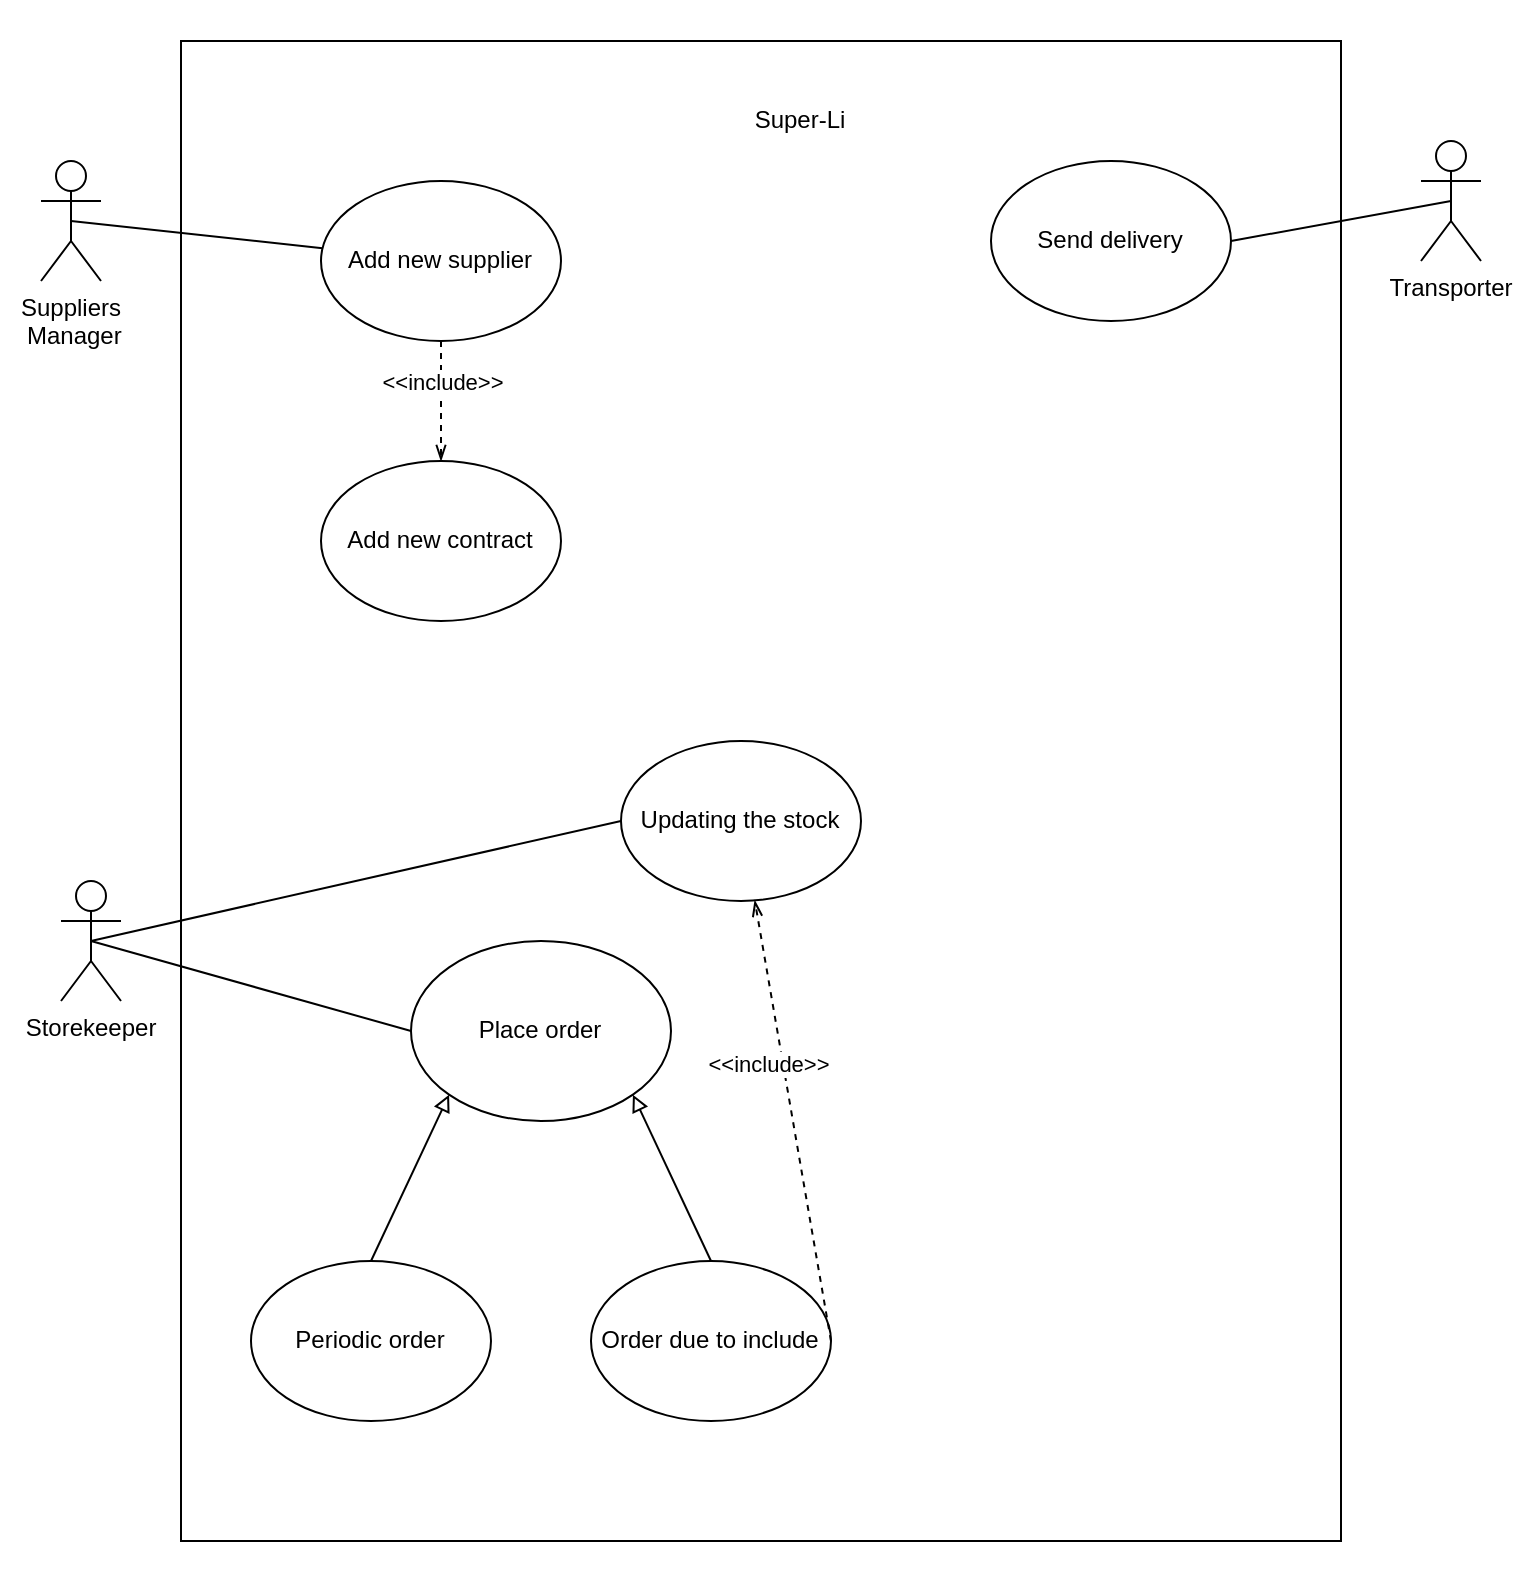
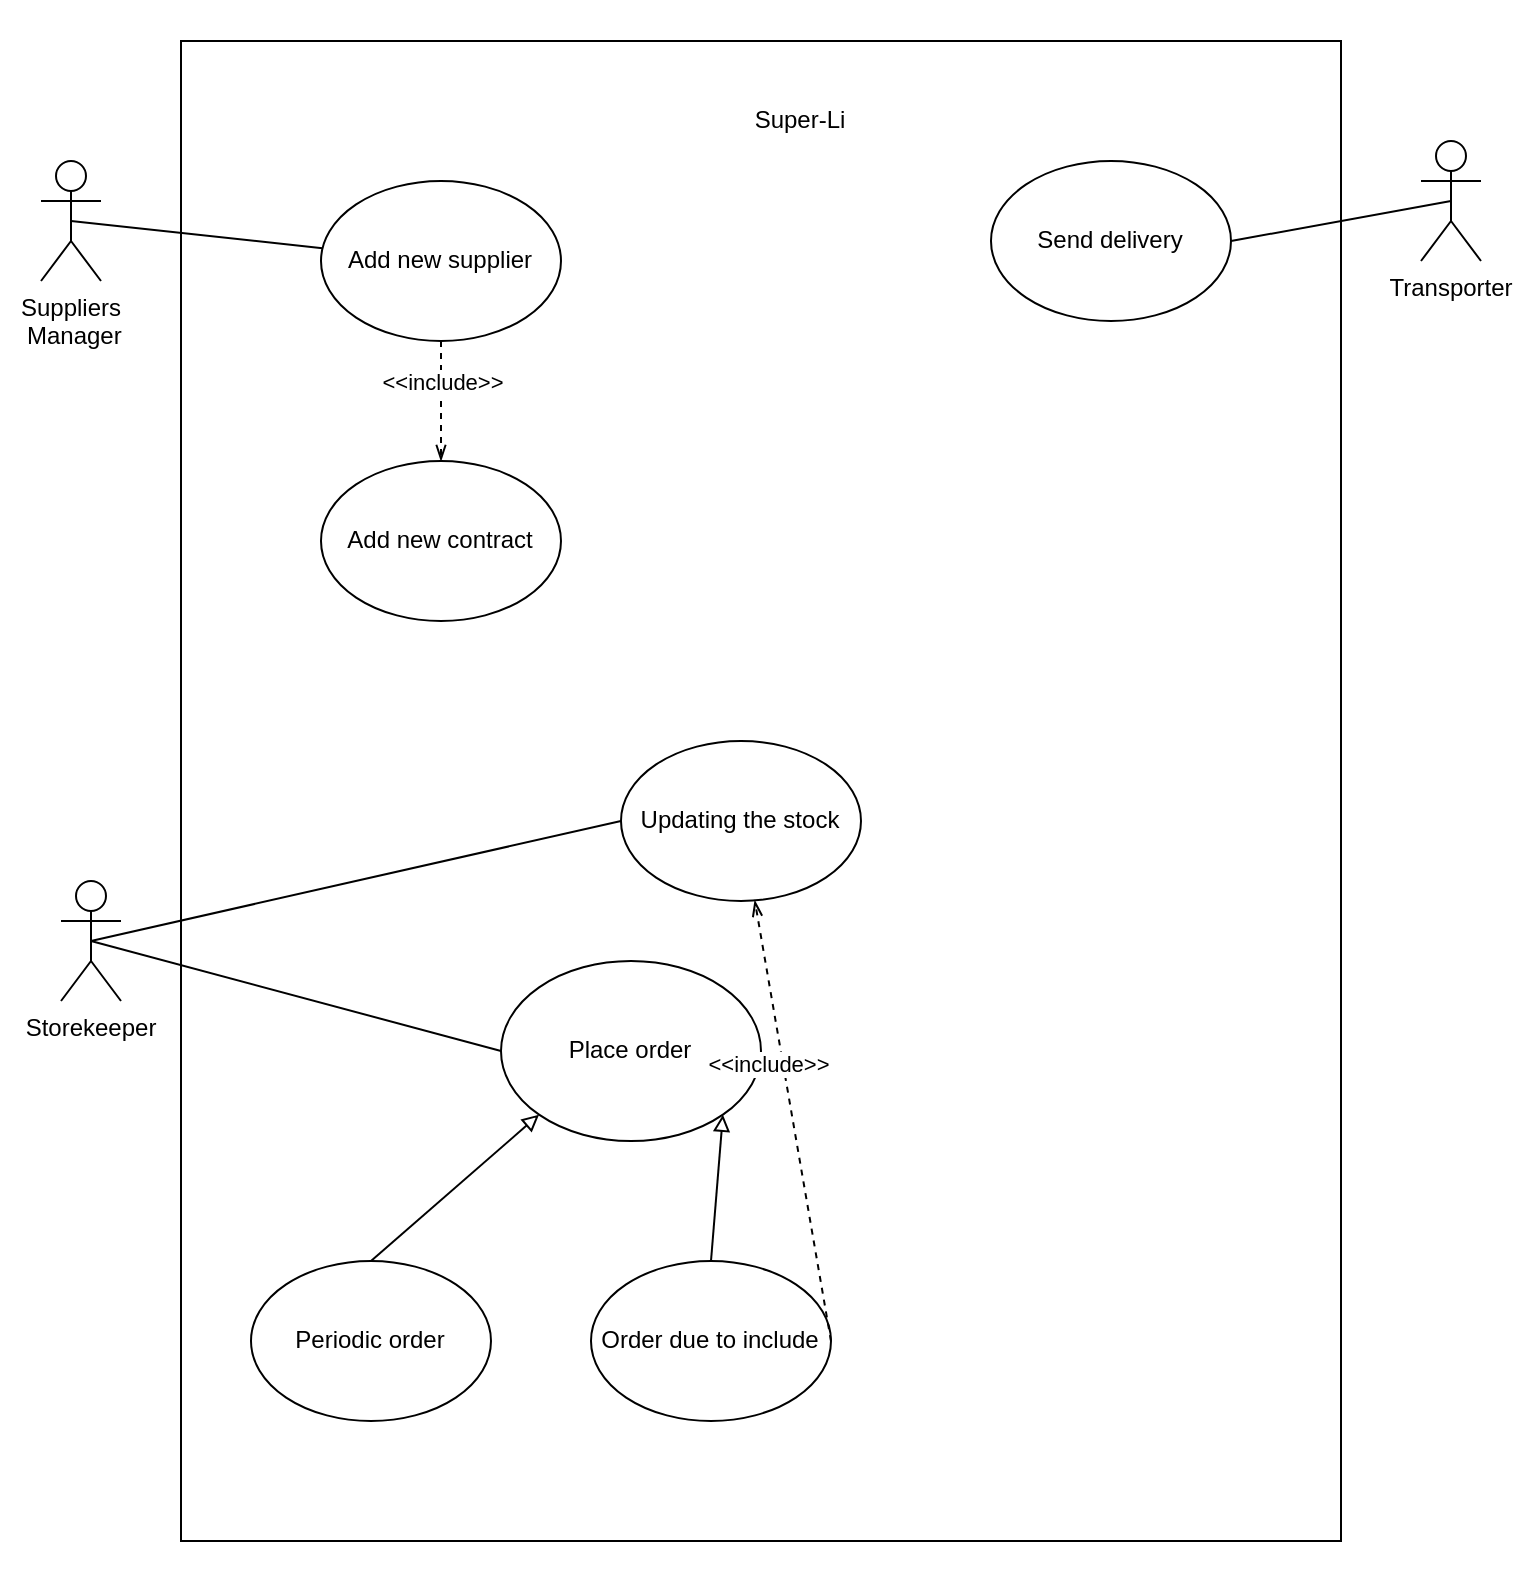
  <mxCell id="0" />
  <mxCell id="1" parent="0" />
  <mxCell id="2" value="" style="rounded=0;whiteSpace=wrap;html=1;" parent="1" vertex="1"><mxGeometry x="90" y="20" width="580" height="750" as="geometry" /></mxCell>
  <mxCell id="3" value="Send delivery" style="ellipse;whiteSpace=wrap;html=1;" parent="1" vertex="1"><mxGeometry x="495" y="80" width="120" height="80" as="geometry" /></mxCell>
  <mxCell id="4" style="edgeStyle=none;rounded=0;orthogonalLoop=1;jettySize=auto;html=1;exitX=0.5;exitY=0.5;exitDx=0;exitDy=0;exitPerimeter=0;entryX=0;entryY=0.5;entryDx=0;entryDy=0;endArrow=none;endFill=0;" parent="1" source="5" target="21" edge="1"><mxGeometry relative="1" as="geometry" /></mxCell>
  <mxCell id="5" value="Storekeeper" style="shape=umlActor;verticalLabelPosition=bottom;verticalAlign=top;html=1;outlineConnect=0;" parent="1" vertex="1"><mxGeometry x="30" y="440" width="30" height="60" as="geometry" /></mxCell>
  <mxCell id="6" style="edgeStyle=none;rounded=0;orthogonalLoop=1;jettySize=auto;html=1;exitX=0.5;exitY=0.5;exitDx=0;exitDy=0;exitPerimeter=0;entryX=1;entryY=0.5;entryDx=0;entryDy=0;endArrow=none;endFill=0;" parent="1" source="7" target="3" edge="1"><mxGeometry relative="1" as="geometry" /></mxCell>
  <mxCell id="7" value="Transporter" style="shape=umlActor;verticalLabelPosition=bottom;verticalAlign=top;html=1;outlineConnect=0;" parent="1" vertex="1"><mxGeometry x="710" y="70" width="30" height="60" as="geometry" /></mxCell>
  <mxCell id="8" style="rounded=0;orthogonalLoop=1;jettySize=auto;html=1;exitX=0.5;exitY=0.5;exitDx=0;exitDy=0;exitPerimeter=0;endArrow=none;endFill=0;" parent="1" source="9" target="20" edge="1"><mxGeometry relative="1" as="geometry" /></mxCell>
  <mxCell id="9" value="Suppliers&lt;br&gt;&amp;nbsp;Manager" style="shape=umlActor;verticalLabelPosition=bottom;verticalAlign=top;html=1;outlineConnect=0;" parent="1" vertex="1"><mxGeometry x="20" y="80" width="30" height="60" as="geometry" /></mxCell>
  <mxCell id="10" value="Super-Li" style="text;html=1;strokeColor=none;fillColor=none;align=center;verticalAlign=middle;whiteSpace=wrap;rounded=0;" parent="1" vertex="1"><mxGeometry x="370" y="50" width="60" height="20" as="geometry" /></mxCell>
  <mxCell id="11" value="" style="group" parent="1" vertex="1" connectable="0"><mxGeometry x="125" y="470" width="480" height="240" as="geometry" /></mxCell>
  <mxCell id="12" value="" style="group" parent="11" vertex="1" connectable="0"><mxGeometry width="290" height="240" as="geometry" /></mxCell>
  <mxCell id="13" value="Order due to include" style="ellipse;whiteSpace=wrap;html=1;" parent="12" vertex="1"><mxGeometry x="170" y="160" width="120" height="80" as="geometry" /></mxCell>
- <mxCell id="14" value="Place order" style="ellipse;whiteSpace=wrap;html=1;" parent="12" vertex="1"><mxGeometry x="80" width="130" height="90" as="geometry" /></mxCell>
+ <mxCell id="14" value="Place order" style="ellipse;whiteSpace=wrap;html=1;" parent="12" vertex="1"><mxGeometry x="125" y="10" width="130" height="90" as="geometry" /></mxCell>
  <mxCell id="15" style="rounded=0;orthogonalLoop=1;jettySize=auto;html=1;exitX=0.5;exitY=0;exitDx=0;exitDy=0;entryX=0;entryY=1;entryDx=0;entryDy=0;endArrow=block;endFill=0;" parent="12" source="16" target="14" edge="1"><mxGeometry relative="1" as="geometry" /></mxCell>
  <mxCell id="16" value="Periodic order" style="ellipse;whiteSpace=wrap;html=1;" parent="12" vertex="1"><mxGeometry y="160" width="120" height="80" as="geometry" /></mxCell>
  <mxCell id="17" style="rounded=0;orthogonalLoop=1;jettySize=auto;html=1;exitX=0.5;exitY=0;exitDx=0;exitDy=0;entryX=1;entryY=1;entryDx=0;entryDy=0;endArrow=block;endFill=0;" parent="12" source="13" target="14" edge="1"><mxGeometry relative="1" as="geometry" /></mxCell>
  <mxCell id="18" style="edgeStyle=none;rounded=0;orthogonalLoop=1;jettySize=auto;html=1;entryX=0.5;entryY=0;entryDx=0;entryDy=0;endArrow=openThin;endFill=0;startArrow=none;startFill=0;dashed=1;" parent="1" source="20" target="25" edge="1"><mxGeometry relative="1" as="geometry" /></mxCell>
  <mxCell id="19" value="&amp;lt;&amp;lt;include&amp;gt;&amp;gt;" style="edgeLabel;html=1;align=center;verticalAlign=middle;resizable=0;points=[];" parent="18" vertex="1" connectable="0"><mxGeometry x="-0.507" y="-1" relative="1" as="geometry"><mxPoint x="1" y="5" as="offset" /></mxGeometry></mxCell>
  <mxCell id="20" value="Add new supplier" style="ellipse;whiteSpace=wrap;html=1;" parent="1" vertex="1"><mxGeometry x="160" y="90" width="120" height="80" as="geometry" /></mxCell>
  <mxCell id="21" value="Updating the stock" style="ellipse;whiteSpace=wrap;html=1;" parent="1" vertex="1"><mxGeometry x="310" y="370" width="120" height="80" as="geometry" /></mxCell>
  <mxCell id="22" style="rounded=0;orthogonalLoop=1;jettySize=auto;html=1;exitX=1;exitY=0.5;exitDx=0;exitDy=0;endArrow=openThin;endFill=0;dashed=1;" parent="1" source="13" target="21" edge="1"><mxGeometry x="115" y="470" as="geometry" /></mxCell>
  <mxCell id="23" value="&amp;lt;&amp;lt;include&amp;gt;&amp;gt;" style="edgeLabel;html=1;align=center;verticalAlign=middle;resizable=0;points=[];" parent="22" vertex="1" connectable="0"><mxGeometry x="-0.519" relative="1" as="geometry"><mxPoint x="-22" y="-85" as="offset" /></mxGeometry></mxCell>
  <mxCell id="24" style="edgeStyle=none;rounded=0;orthogonalLoop=1;jettySize=auto;html=1;exitX=0.5;exitY=0.5;exitDx=0;exitDy=0;exitPerimeter=0;entryX=0;entryY=0.5;entryDx=0;entryDy=0;endArrow=none;endFill=0;" parent="1" source="5" target="14" edge="1"><mxGeometry relative="1" as="geometry" /></mxCell>
  <mxCell id="25" value="Add new contract" style="ellipse;whiteSpace=wrap;html=1;" parent="1" vertex="1"><mxGeometry x="160" y="230" width="120" height="80" as="geometry" /></mxCell>
